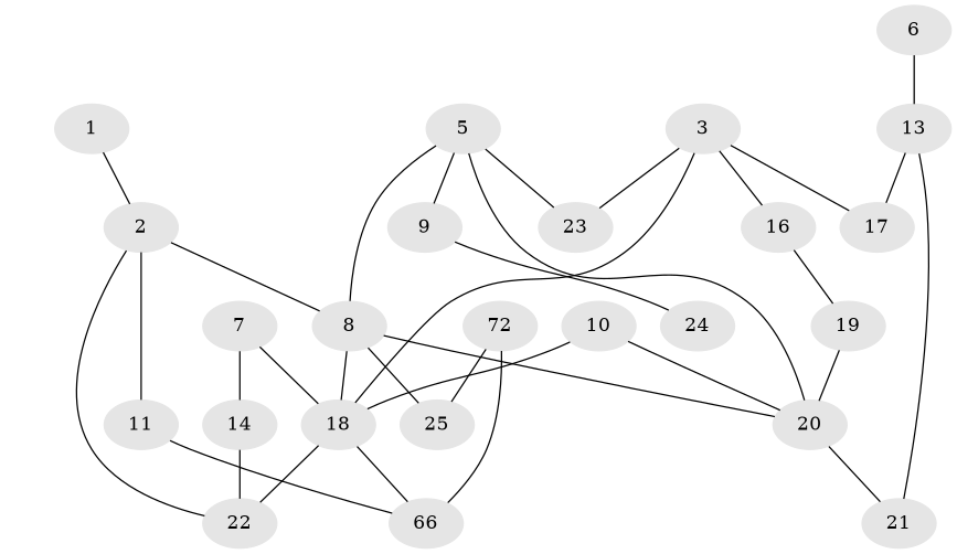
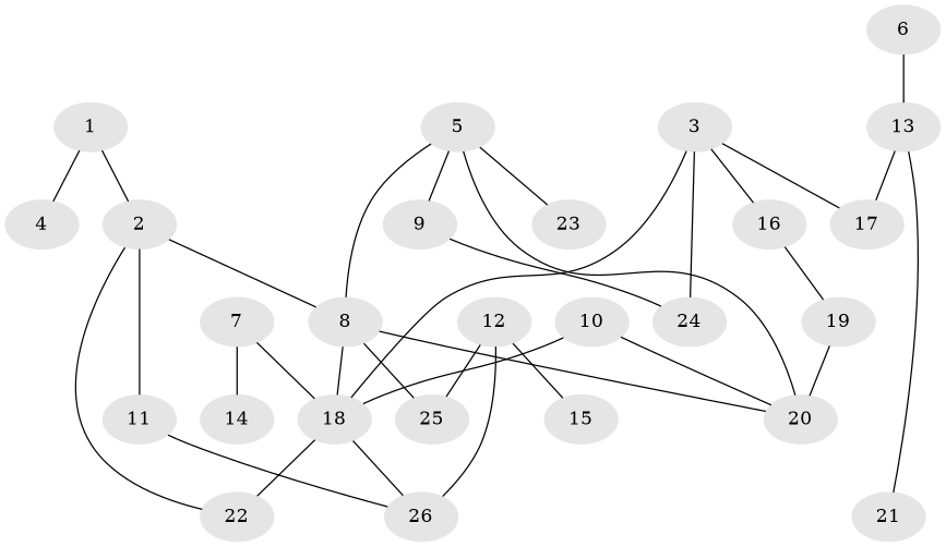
  graph {
    node [color=gray90 style=filled]
    edge [weight=1.0]
    1
    2
+   4
    8
    11
    22
    18
    20
    25
-   26 [label=66]
+   26
    3
    16
    17
    24
    19
    5
    9
    23
    6
    13
    21
    7
    14
    10
-   12 [label=72]
+   12
+   15
    1 -- 2
+   1 -- 4
    2 -- 8
    2 -- 11
    2 -- 22
    8 -- 18
    8 -- 20
    8 -- 25 [weight=2.0]
    11 -- 26
    18 -- 22
    18 -- 26
-   20 -- 21
    3 -- 18
    3 -- 16
    3 -- 17
-   3 -- 23
+   3 -- 24
    16 -- 19
    19 -- 20 [weight=2.0]
    5 -- 8
    5 -- 20
    5 -- 9
    5 -- 23
    9 -- 24
    6 -- 13
    13 -- 17
    13 -- 21
    7 -- 18
    7 -- 14
-   14 -- 22
    10 -- 18
    10 -- 20
    12 -- 25
    12 -- 26 [weight=2.0]
+   12 -- 15
  }
